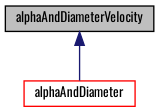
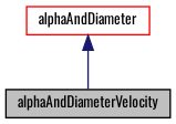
  digraph {
    fontname=Oswald
    node [fontname=Oswald fontsize=10 shape=record]
    n1 [color=black fillcolor=grey75 fontcolor=black height=0.2 label=alphaAndDiameterVelocity style=filled width=0.4]
    n2 [color=red height=0.2 label=alphaAndDiameter width=0.4]
-   n1 -> n2 [color=midnightblue dir=back fontname=Oswald fontsize=10 labelfontname=Helvetica labelfontsize=10 style=solid]
+   n2 -> n1 [color=midnightblue dir=back fontname=Oswald fontsize=10 labelfontname=Helvetica labelfontsize=10 style=solid]
  }
